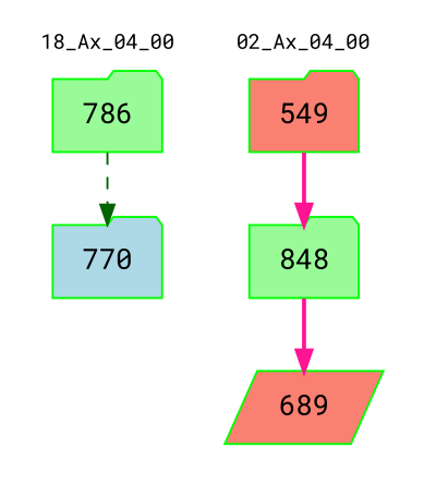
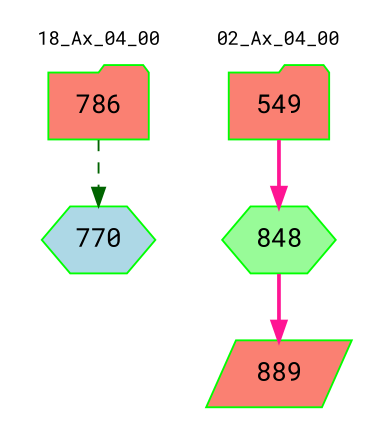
  digraph {
    fontname="Roboto Mono"
    node [color=green fillcolor=palegreen fontname="Roboto Mono" shape=folder style=filled]
    edge [color=deeppink fontname="Roboto Mono" style=bold]
-   n1 [label=786]
-   n2 [fillcolor=lightblue label=770]
+   n1 [fillcolor=salmon label=786]
+   n2 [fillcolor=lightblue label=770 shape=hexagon]
    n3 [fillcolor=salmon label=549]
-   n4 [label=848]
-   n5 [fillcolor=salmon label=689 shape=parallelogram]
+   n4 [label=848 shape=hexagon]
+   n5 [fillcolor=salmon label=889 shape=parallelogram]
    subgraph cluster_1 {
      color=white
      fontsize=10
      label="18_Ax_04_00"
      n1
      n2
    }
    subgraph cluster_2 {
      color=white
      fontsize=10
      label="02_Ax_04_00"
      n3
      n4
      n5
    }
    n1 -> n2 [color=darkgreen style=dashed]
    n3 -> n4
    n4 -> n5
  }
